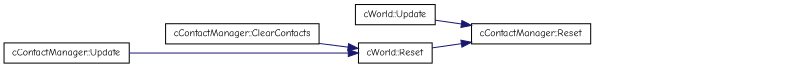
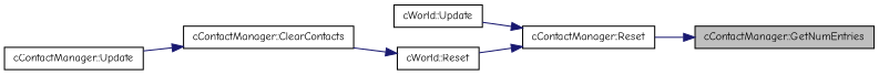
  digraph {
    fontname="Comic Neue"
    rankdir=RL
    node [color=black fillcolor=white fontname="Comic Neue" fontsize=10 shape=record style=filled]
    edge [color=midnightblue dir=back fontname="Comic Neue" fontsize=10 labelfontname=Helvetica labelfontsize=10 style=solid]
+   n1 [fillcolor=grey75 fontcolor=black height=0.2 label="cContactManager::GetNumEntries" width=0.4]
    n2 [height=0.2 label="cContactManager::Reset" width=0.4]
    n3 [height=0.2 label="cContactManager::ClearContacts" width=0.4]
    n4 [height=0.2 label="cContactManager::Update" width=0.4]
    n5 [height=0.2 label="cWorld::Update" width=0.4]
    n6 [height=0.2 label="cWorld::Reset" width=0.4]
+   n1 -> n2
    n2 -> n5
    n2 -> n6
-   n6 -> n4
+   n3 -> n4
    n6 -> n3
  }
